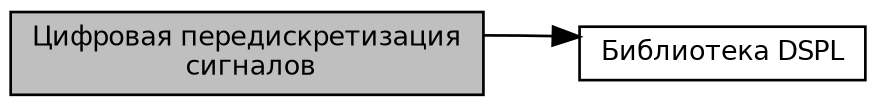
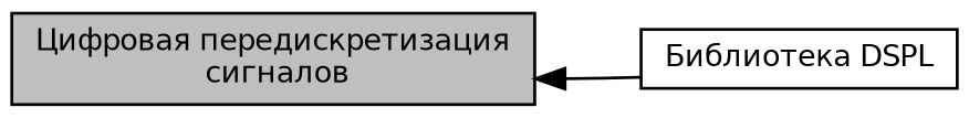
  digraph {
    rankdir=LR
    node [color=black fontname=Helvetica fontsize=10 shape=record style=filled]
    n1 [fillcolor=grey75 fontcolor=black height=0.2 label="Цифровая передискретизация\l сигналов" width=0.4]
    n2 [fillcolor=white height=0.2 label="Библиотека DSPL" width=0.4]
-   n2 -> n1 [dir=back fontname=Helvetica fontsize=10 labelfontname=Helvetica labelfontsize=10 shape=plaintext style=solid]
+   n1 -> n2 [dir=back fontname=Helvetica fontsize=10 labelfontname=Helvetica labelfontsize=10 shape=plaintext style=solid]
  }
